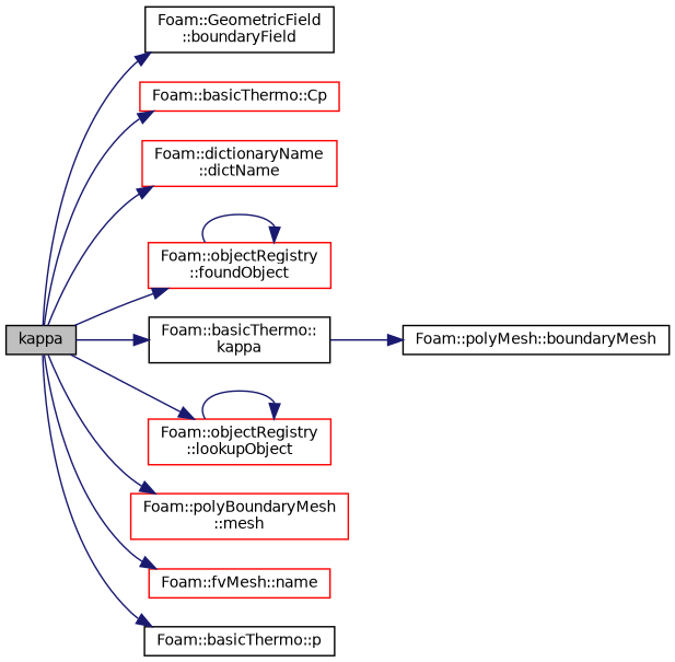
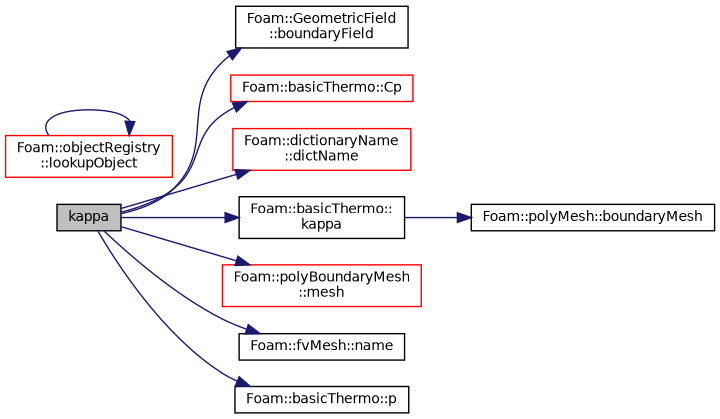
  digraph {
    rankdir=LR
    node [color=black fontname=Helvetica fontsize=10 shape=record]
    edge [color=midnightblue fontname=Helvetica fontsize=10 labelfontname=Helvetica labelfontsize=10 style=solid]
    n1 [fillcolor=grey75 fontcolor=black height=0.2 label=kappa style=filled width=0.4]
    n2 [height=0.2 label="Foam::GeometricField\l::boundaryField" width=0.4]
    n3 [color=red height=0.2 label="Foam::basicThermo::Cp" width=0.4]
    n4 [color=red height=0.2 label="Foam::dictionaryName\l::dictName" width=0.4]
-   n5 [color=red height=0.2 label="Foam::objectRegistry\l::foundObject" width=0.4]
    n6 [height=0.2 label="Foam::basicThermo::\lkappa" width=0.4]
    n7 [color=red height=0.2 label="Foam::objectRegistry\l::lookupObject" width=0.4]
    n8 [color=red height=0.2 label="Foam::polyBoundaryMesh\l::mesh" width=0.4]
-   n9 [color=red height=0.2 label="Foam::fvMesh::name" width=0.4]
+   n9 [height=0.2 label="Foam::fvMesh::name" width=0.4]
    n10 [height=0.2 label="Foam::basicThermo::p" width=0.4]
    n11 [height=0.2 label="Foam::polyMesh::boundaryMesh" width=0.4]
    n1 -> n2
    n1 -> n3
    n1 -> n4
-   n1 -> n5
    n1 -> n6
-   n1 -> n7
    n1 -> n8
    n1 -> n9
    n1 -> n10
-   n5 -> n5
    n6 -> n11
    n7 -> n7
  }
